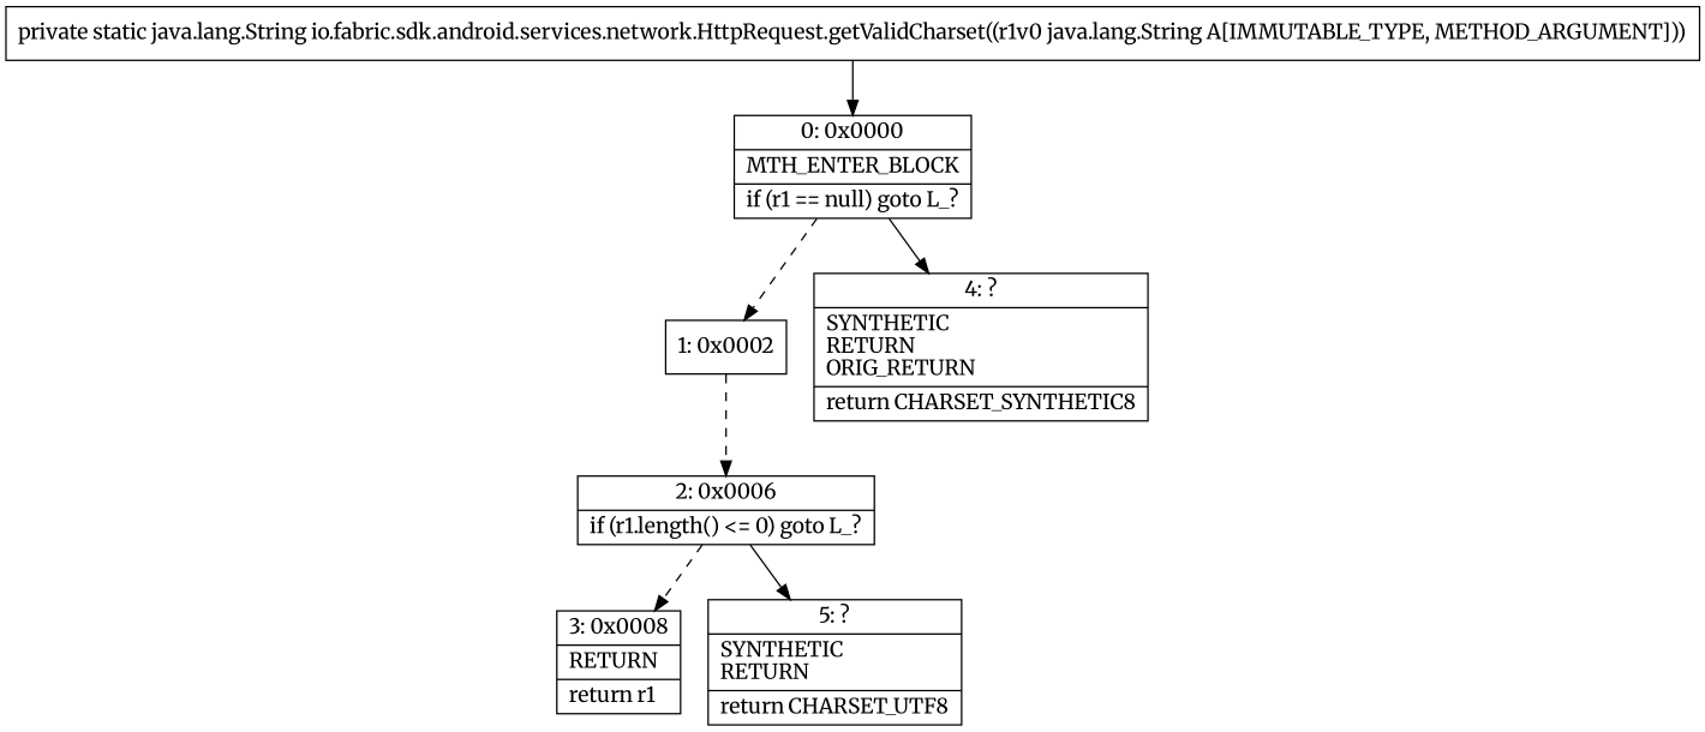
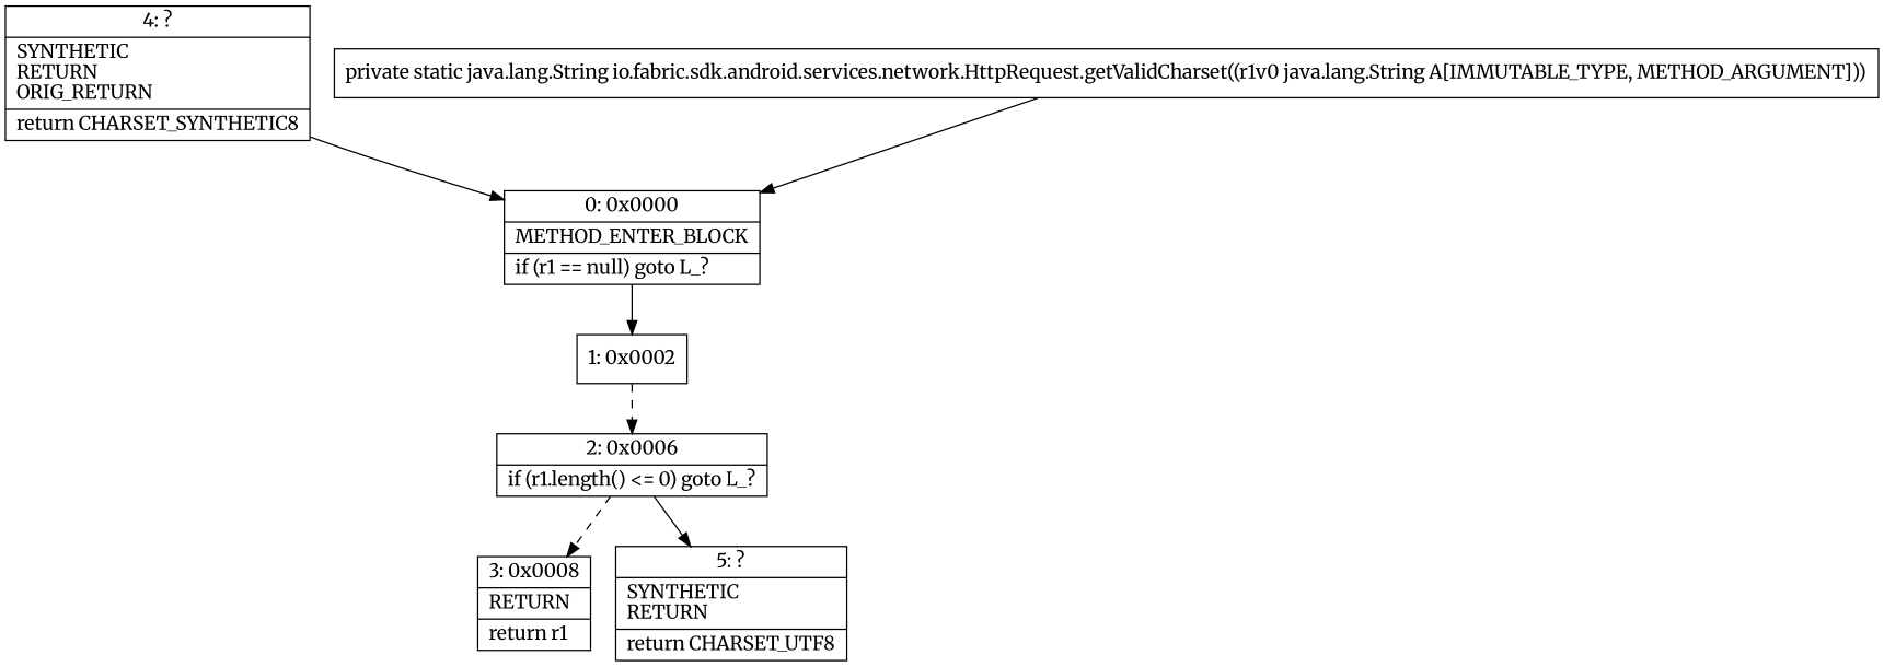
  digraph {
    fontname=Merriweather
    node [fontname=Merriweather shape=record]
    edge [fontname=Merriweather]
-   n1 [label="{0\:\ 0x0000|MTH_ENTER_BLOCK\l|if (r1 == null) goto L_?\l}"]
+   n1 [label="{0\:\ 0x0000|METHOD_ENTER_BLOCK\l|if (r1 == null) goto L_?\l}"]
    n2 [label="{1\:\ 0x0002}"]
    n3 [label="{4\:\ ?|SYNTHETIC\lRETURN\lORIG_RETURN\l|return CHARSET_SYNTHETIC8\l}"]
    n4 [label="{2\:\ 0x0006|if (r1.length() \<= 0) goto L_?\l}"]
    n5 [label="{3\:\ 0x0008|RETURN\l|return r1\l}"]
    n6 [label="{5\:\ ?|SYNTHETIC\lRETURN\l|return CHARSET_UTF8\l}"]
    n7 [label="{private static java.lang.String io.fabric.sdk.android.services.network.HttpRequest.getValidCharset((r1v0 java.lang.String A[IMMUTABLE_TYPE, METHOD_ARGUMENT])) }"]
-   n1 -> n2 [style=dashed]
-   n1 -> n3
+   n1 -> n2 [style=solid]
+   n3 -> n1
    n2 -> n4 [style=dashed]
    n4 -> n5 [style=dashed]
    n4 -> n6
    n7 -> n1
  }
